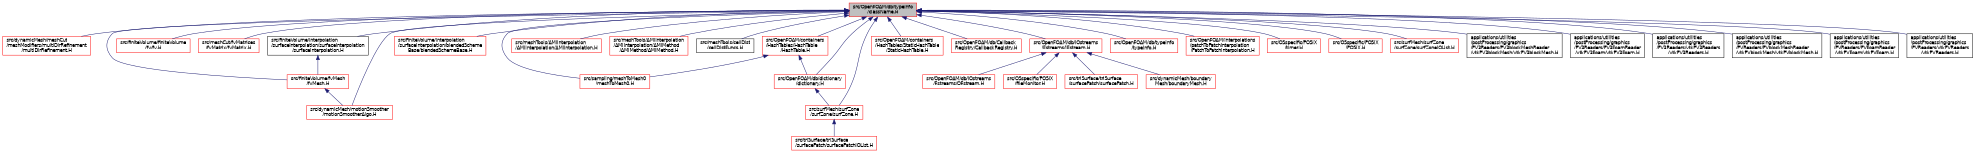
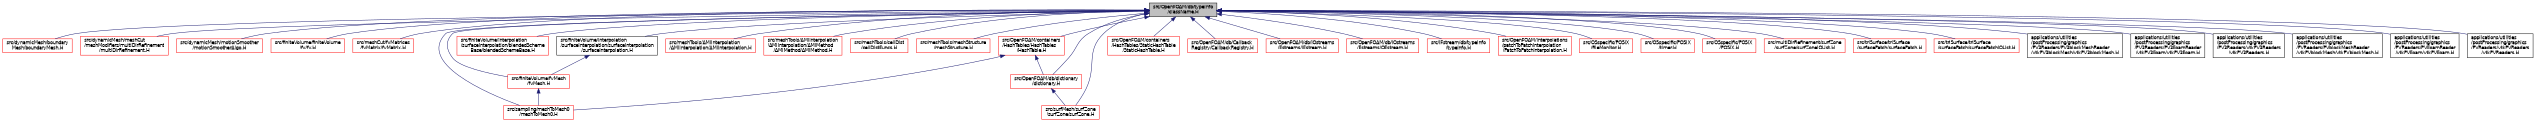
  digraph {
    node [color=red fontname=Helvetica fontsize=10 shape=record]
    edge [color=midnightblue dir=back fontname=Helvetica fontsize=10 labelfontname=Helvetica labelfontsize=10 style=solid]
-   n1 [fillcolor=grey75 fontcolor=black height=0.2 label="src/OpenFOAM/db/typeInfo\l/className.H" style=filled width=0.4]
+   n1 [color=black fillcolor=grey75 fontcolor=black height=0.2 label="src/OpenFOAM/db/typeInfo\l/className.H" style=filled width=0.4]
    n2 [height=0.2 label="src/dynamicMesh/boundary\lMesh/boundaryMesh.H" width=0.4]
    n3 [height=0.2 label="src/dynamicMesh/meshCut\l/meshModifiers/multiDirRefinement\l/multiDirRefinement.H" width=0.4]
    n4 [height=0.2 label="src/dynamicMesh/motionSmoother\l/motionSmootherAlgo.H" width=0.4]
    n5 [height=0.2 label="src/finiteVolume/finiteVolume\l/fv/fv.H" width=0.4]
    n6 [height=0.2 label="src/meshCut/fvMatrices\l/fvMatrix/fvMatrix.H" width=0.4]
    n7 [height=0.2 label="src/finiteVolume/fvMesh\l/fvMesh.H" width=0.4]
    n8 [height=0.2 label="src/sampling/meshToMesh0\l/meshToMesh0.H" width=0.4]
    n9 [height=0.2 label="src/finiteVolume/interpolation\l/surfaceInterpolation/blendedScheme\lBase/blendedSchemeBase.H" width=0.4]
    n10 [color=black height=0.2 label="src/finiteVolume/interpolation\l/surfaceInterpolation/surfaceInterpolation\l/surfaceInterpolation.H" width=0.4]
    n11 [height=0.2 label="src/meshTools/AMIInterpolation\l/AMIInterpolation/AMIInterpolation.H" width=0.4]
    n12 [height=0.2 label="src/meshTools/AMIInterpolation\l/AMIInterpolation/AMIMethod\l/AMIMethod/AMIMethod.H" width=0.4]
-   n13 [color=black height=0.2 label="src/meshTools/cellDist\l/cellDistFuncs.H" width=0.4]
-   n15 [height=0.2 label="src/OpenFOAM/containers\l/HashTables/HashTable\l/HashTable.H" width=0.4]
+   n13 [height=0.2 label="src/meshTools/cellDist\l/cellDistFuncs.H" width=0.4]
+   n14 [height=0.2 label="src/meshTools/meshStructure\l/meshStructure.H" width=0.4]
+   n15 [height=0.2 label="src/OpenFOAM/containers\l/HashTables/HashTables\l/HashTable.H" width=0.4]
    n16 [height=0.2 label="src/OpenFOAM/db/dictionary\l/dictionary.H" width=0.4]
    n17 [height=0.2 label="src/surfMesh/surfZone\l/surfZone/surfZone.H" width=0.4]
    n18 [height=0.2 label="src/OpenFOAM/containers\l/HashTables/StaticHashTable\l/StaticHashTable.H" width=0.4]
    n19 [height=0.2 label="src/OpenFOAM/db/Callback\lRegistry/CallbackRegistry.H" width=0.4]
    n20 [height=0.2 label="src/OpenFOAM/db/IOstreams\l/Fstreams/IFstream.H" width=0.4]
    n21 [height=0.2 label="src/OpenFOAM/db/IOstreams\l/Fstreams/OFstream.H" width=0.4]
-   n22 [height=0.2 label="src/OpenFOAM/db/typeInfo\l/typeInfo.H" width=0.4]
+   n22 [height=0.2 label="src/IFstream/db/typeInfo\l/typeInfo.H" width=0.4]
    n23 [height=0.2 label="src/OpenFOAM/interpolations\l/patchToPatchInterpolation\l/PatchToPatchInterpolation.H" width=0.4]
    n24 [height=0.2 label="src/OSspecific/POSIX\l/fileMonitor.H" width=0.4]
    n25 [height=0.2 label="src/OSspecific/POSIX\l/timer.H" width=0.4]
    n26 [height=0.2 label="src/OSspecific/POSIX\l/POSIX.H" width=0.4]
-   n27 [height=0.2 label="src/surfMesh/surfZone\l/surfZone/surfZoneIOList.H" width=0.4]
+   n27 [height=0.2 label="src/multiDirRefinement/surfZone\l/surfZone/surfZoneIOList.H" width=0.4]
    n28 [height=0.2 label="src/triSurface/triSurface\l/surfacePatch/surfacePatch.H" width=0.4]
    n29 [height=0.2 label="src/triSurface/triSurface\l/surfacePatch/surfacePatchIOList.H" width=0.4]
    n30 [color=black height=0.2 label="applications/utilities\l/postProcessing/graphics\l/PV3Readers/PV3blockMeshReader\l/vtkPV3blockMesh/vtkPV3blockMesh.H" width=0.4]
    n31 [color=black height=0.2 label="applications/utilities\l/postProcessing/graphics\l/PV3Readers/PV3FoamReader\l/vtkPV3Foam/vtkPV3Foam.H" width=0.4]
    n32 [color=black height=0.2 label="applications/utilities\l/postProcessing/graphics\l/PV3Readers/vtkPV3Readers\l/vtkPV3Readers.H" width=0.4]
    n33 [color=black height=0.2 label="applications/utilities\l/postProcessing/graphics\l/PVReaders/PVblockMeshReader\l/vtkPVblockMesh/vtkPVblockMesh.H" width=0.4]
    n34 [color=black height=0.2 label="applications/utilities\l/postProcessing/graphics\l/PVReaders/PVFoamReader\l/vtkPVFoam/vtkPVFoam.H" width=0.4]
    n35 [color=black height=0.2 label="applications/utilities\l/postProcessing/graphics\l/PVReaders/vtkPVReaders\l/vtkPVReaders.H" width=0.4]
-   n20 -> n2
+   n1 -> n2
    n1 -> n3
    n1 -> n4
    n1 -> n5
    n1 -> n6
    n1 -> n7
    n1 -> n8
    n1 -> n9
    n1 -> n10
    n1 -> n11
    n1 -> n12
    n1 -> n13
+   n1 -> n14
    n1 -> n15
    n1 -> n16
    n1 -> n17
    n1 -> n18
    n1 -> n19
    n1 -> n20
-   n20 -> n21
+   n1 -> n21
    n1 -> n22
    n1 -> n23
-   n20 -> n24
+   n1 -> n24
    n1 -> n25
    n1 -> n26
    n1 -> n27
-   n20 -> n28
-   n17 -> n29
+   n1 -> n28
+   n1 -> n29
    n1 -> n30
    n1 -> n31
    n1 -> n32
    n1 -> n33
    n1 -> n34
    n1 -> n35
-   n7 -> n4
+   n7 -> n8
    n10 -> n7
    n15 -> n8
    n15 -> n16
    n16 -> n17
  }
